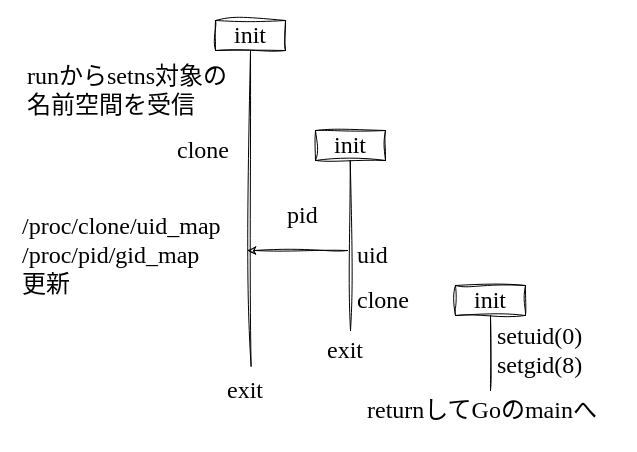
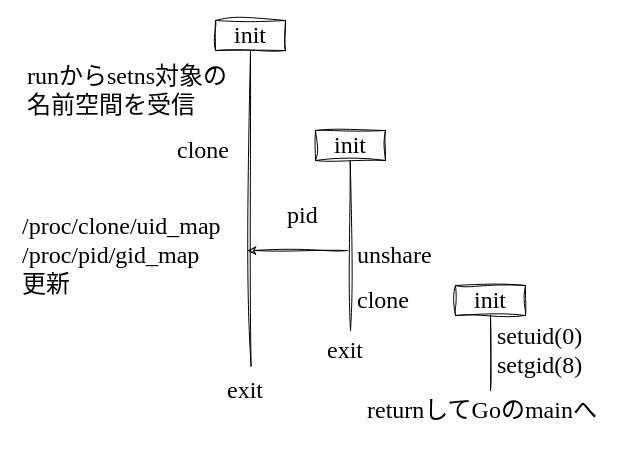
  <mxCell id="0" />
  <mxCell id="1" parent="0" />
  <mxCell id="2" value="&lt;font style=&quot;font-size: 24px;&quot;&gt;init&lt;/font&gt;" style="rounded=0;whiteSpace=wrap;html=1;sketch=1;hachureGap=4;jiggle=2;curveFitting=1;fontFamily=Architects Daughter;fontSource=https%3A%2F%2Ffonts.googleapis.com%2Fcss%3Ffamily%3DArchitects%2BDaughter;fillColor=none;" parent="1" vertex="1"><mxGeometry x="215" y="20" width="70" height="30" as="geometry" /></mxCell>
  <mxCell id="3" value="" style="endArrow=none;html=1;rounded=0;sketch=1;hachureGap=4;jiggle=2;curveFitting=1;fontFamily=Architects Daughter;fontSource=https%3A%2F%2Ffonts.googleapis.com%2Fcss%3Ffamily%3DArchitects%2BDaughter;entryX=0.5;entryY=1;entryDx=0;entryDy=0;exitX=0.512;exitY=-0.106;exitDx=0;exitDy=0;exitPerimeter=0;" parent="1" source="18" target="2" edge="1"><mxGeometry width="50" height="50" relative="1" as="geometry"><mxPoint x="250" y="320" as="sourcePoint" /><mxPoint x="247.5" y="50" as="targetPoint" /></mxGeometry></mxCell>
  <mxCell id="4" value="&lt;span style=&quot;font-size: 24px;&quot;&gt;runからsetns対象の名前空間を受信&lt;/span&gt;" style="text;html=1;align=left;verticalAlign=middle;whiteSpace=wrap;rounded=0;fontFamily=Architects Daughter;fontSource=https%3A%2F%2Ffonts.googleapis.com%2Fcss%3Ffamily%3DArchitects%2BDaughter;" parent="1" vertex="1"><mxGeometry x="25" y="50" width="220" height="80" as="geometry" /></mxCell>
  <mxCell id="5" value="&lt;span style=&quot;font-size: 24px;&quot;&gt;clone&lt;/span&gt;" style="text;html=1;align=left;verticalAlign=middle;whiteSpace=wrap;rounded=0;fontFamily=Architects Daughter;fontSource=https%3A%2F%2Ffonts.googleapis.com%2Fcss%3Ffamily%3DArchitects%2BDaughter;" parent="1" vertex="1"><mxGeometry x="175" y="130" width="70" height="40" as="geometry" /></mxCell>
  <mxCell id="6" value="" style="endArrow=classic;html=1;rounded=0;sketch=1;hachureGap=4;jiggle=2;curveFitting=1;fontFamily=Architects Daughter;fontSource=https%3A%2F%2Ffonts.googleapis.com%2Fcss%3Ffamily%3DArchitects%2BDaughter;" parent="1" edge="1"><mxGeometry width="50" height="50" relative="1" as="geometry"><mxPoint x="347" y="250" as="sourcePoint" /><mxPoint x="247" y="250" as="targetPoint" /></mxGeometry></mxCell>
  <mxCell id="7" value="&lt;span style=&quot;font-size: 24px;&quot;&gt;pid&lt;/span&gt;" style="text;html=1;align=left;verticalAlign=middle;whiteSpace=wrap;rounded=0;fontFamily=Architects Daughter;fontSource=https%3A%2F%2Ffonts.googleapis.com%2Fcss%3Ffamily%3DArchitects%2BDaughter;" parent="1" vertex="1"><mxGeometry x="285" y="200" width="40" height="30" as="geometry" /></mxCell>
  <mxCell id="8" value="&lt;span style=&quot;font-size: 24px;&quot;&gt;/proc/clone/uid_map&lt;/span&gt;&lt;div&gt;&lt;span style=&quot;font-size: 24px;&quot;&gt;/proc/pid/gid_map&lt;/span&gt;&lt;/div&gt;&lt;div&gt;&lt;span style=&quot;font-size: 24px;&quot;&gt;更新&lt;/span&gt;&lt;/div&gt;" style="text;html=1;align=left;verticalAlign=middle;whiteSpace=wrap;rounded=0;fontFamily=Architects Daughter;fontSource=https%3A%2F%2Ffonts.googleapis.com%2Fcss%3Ffamily%3DArchitects%2BDaughter;" parent="1" vertex="1"><mxGeometry x="20" y="200" width="220" height="110" as="geometry" /></mxCell>
- <mxCell id="9" value="&lt;span style=&quot;font-size: 24px;&quot;&gt;uid&lt;/span&gt;" style="text;html=1;align=left;verticalAlign=middle;whiteSpace=wrap;rounded=0;fontFamily=Architects Daughter;fontSource=https%3A%2F%2Ffonts.googleapis.com%2Fcss%3Ffamily%3DArchitects%2BDaughter;" parent="1" vertex="1"><mxGeometry x="355" y="230" width="100" height="50" as="geometry" /></mxCell>
+ <mxCell id="9" value="&lt;span style=&quot;font-size: 24px;&quot;&gt;unshare&lt;/span&gt;" style="text;html=1;align=left;verticalAlign=middle;whiteSpace=wrap;rounded=0;fontFamily=Architects Daughter;fontSource=https%3A%2F%2Ffonts.googleapis.com%2Fcss%3Ffamily%3DArchitects%2BDaughter;" parent="1" vertex="1"><mxGeometry x="355" y="230" width="100" height="50" as="geometry" /></mxCell>
  <mxCell id="10" value="&lt;span style=&quot;font-size: 24px;&quot;&gt;clone&lt;/span&gt;" style="text;html=1;align=left;verticalAlign=middle;whiteSpace=wrap;rounded=0;fontFamily=Architects Daughter;fontSource=https%3A%2F%2Ffonts.googleapis.com%2Fcss%3Ffamily%3DArchitects%2BDaughter;" parent="1" vertex="1"><mxGeometry x="355" y="280" width="70" height="40" as="geometry" /></mxCell>
  <mxCell id="11" value="" style="endArrow=none;html=1;rounded=0;sketch=1;hachureGap=4;jiggle=2;curveFitting=1;fontFamily=Architects Daughter;fontSource=https%3A%2F%2Ffonts.googleapis.com%2Fcss%3Ffamily%3DArchitects%2BDaughter;exitX=0.5;exitY=0;exitDx=0;exitDy=0;" parent="1" target="15" edge="1" source="16"><mxGeometry width="50" height="50" relative="1" as="geometry"><mxPoint x="490" y="370" as="sourcePoint" /><mxPoint x="504.71" y="410" as="targetPoint" /></mxGeometry></mxCell>
  <mxCell id="12" value="&lt;span style=&quot;font-size: 24px;&quot;&gt;setuid(0) setgid(8)&lt;/span&gt;" style="text;html=1;align=left;verticalAlign=middle;whiteSpace=wrap;rounded=0;fontFamily=Architects Daughter;fontSource=https%3A%2F%2Ffonts.googleapis.com%2Fcss%3Ffamily%3DArchitects%2BDaughter;" parent="1" vertex="1"><mxGeometry x="495" y="320" width="120" height="60" as="geometry" /></mxCell>
  <mxCell id="13" value="&lt;font style=&quot;font-size: 24px;&quot;&gt;init&lt;/font&gt;" style="rounded=0;whiteSpace=wrap;html=1;sketch=1;hachureGap=4;jiggle=2;curveFitting=1;fontFamily=Architects Daughter;fontSource=https%3A%2F%2Ffonts.googleapis.com%2Fcss%3Ffamily%3DArchitects%2BDaughter;fillColor=none;" parent="1" vertex="1"><mxGeometry x="315" y="130" width="70" height="30" as="geometry" /></mxCell>
  <mxCell id="14" value="" style="endArrow=none;html=1;rounded=0;sketch=1;hachureGap=4;jiggle=2;curveFitting=1;fontFamily=Architects Daughter;fontSource=https%3A%2F%2Ffonts.googleapis.com%2Fcss%3Ffamily%3DArchitects%2BDaughter;entryX=0.5;entryY=1;entryDx=0;entryDy=0;" parent="1" edge="1"><mxGeometry width="50" height="50" relative="1" as="geometry"><mxPoint x="350" y="330" as="sourcePoint" /><mxPoint x="349.73" y="160" as="targetPoint" /></mxGeometry></mxCell>
  <mxCell id="15" value="&lt;font style=&quot;font-size: 24px;&quot;&gt;init&lt;/font&gt;" style="rounded=0;whiteSpace=wrap;html=1;sketch=1;hachureGap=4;jiggle=2;curveFitting=1;fontFamily=Architects Daughter;fontSource=https%3A%2F%2Ffonts.googleapis.com%2Fcss%3Ffamily%3DArchitects%2BDaughter;fillColor=none;" parent="1" vertex="1"><mxGeometry x="455" y="285" width="70" height="30" as="geometry" /></mxCell>
  <mxCell id="16" value="&lt;span style=&quot;font-size: 24px;&quot;&gt;returnしてGoのmainへ&lt;/span&gt;" style="text;html=1;align=left;verticalAlign=middle;whiteSpace=wrap;rounded=0;fontFamily=Architects Daughter;fontSource=https%3A%2F%2Ffonts.googleapis.com%2Fcss%3Ffamily%3DArchitects%2BDaughter;" parent="1" vertex="1"><mxGeometry x="365" y="390" width="250" height="40" as="geometry" /></mxCell>
  <mxCell id="17" value="&lt;span style=&quot;font-size: 24px;&quot;&gt;exit&lt;/span&gt;" style="text;html=1;align=left;verticalAlign=middle;whiteSpace=wrap;rounded=0;fontFamily=Architects Daughter;fontSource=https%3A%2F%2Ffonts.googleapis.com%2Fcss%3Ffamily%3DArchitects%2BDaughter;" parent="1" vertex="1"><mxGeometry x="325" y="330" width="50" height="40" as="geometry" /></mxCell>
  <mxCell id="18" value="&lt;span style=&quot;font-size: 24px;&quot;&gt;exit&lt;/span&gt;" style="text;html=1;align=left;verticalAlign=middle;whiteSpace=wrap;rounded=0;fontFamily=Architects Daughter;fontSource=https%3A%2F%2Ffonts.googleapis.com%2Fcss%3Ffamily%3DArchitects%2BDaughter;" parent="1" vertex="1"><mxGeometry x="225" y="370" width="50" height="40" as="geometry" /></mxCell>
